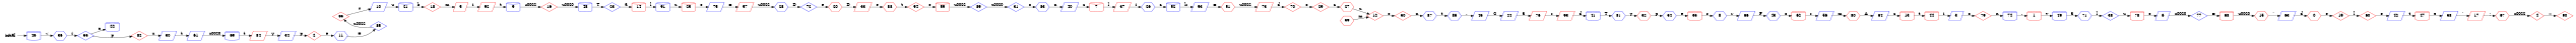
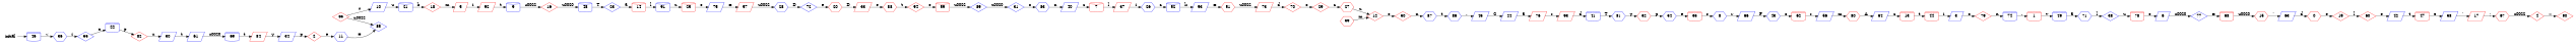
  digraph {
    rankdir=LR
    node [color=blue shape=parallelogram]
    0 [color=red shape=hexagon]
    19 [color=red shape=diamond]
    60 [color=red shape=diamond]
    42
    1 [color=red shape=cylinder]
    49 [shape=cylinder]
    71 [shape=hexagon]
    38 [shape=diamond]
    2 [color=red shape=diamond]
    11 [shape=hexagon]
    85 [shape=diamond]
    65 [color=red shape=diamond]
    79 [color=red shape=diamond]
    3
    74 [shape=cylinder]
    4 [color=red shape=diamond]
    90 [color=red shape=diamond]
    5 [color=red]
    92 [color=red]
    9 [shape=cylinder]
    16 [color=red shape=diamond]
    77 [shape=diamond]
    6
    68 [color=red shape=cylinder]
    15 [color=red shape=hexagon]
    7 [color=red shape=cylinder]
    37 [color=red]
    26 [shape=hexagon]
    52 [shape=cylinder]
    8 [shape=hexagon]
    66
    43 [shape=hexagon]
    62 [color=red shape=cylinder]
    48 [shape=cylinder]
    23 [shape=diamond]
    21 [shape=cylinder]
    10
    18 [color=red shape=diamond]
    12 [color=red shape=diamond]
    50 [color=red shape=diamond]
    87 [shape=hexagon]
    86 [shape=hexagon]
    13 [color=red shape=cylinder]
    44 [color=red shape=cylinder]
    14 [color=red shape=cylinder]
    91 [shape=cylinder]
    25 [color=red shape=cylinder]
    75
    63
    17 [color=red]
    67 [color=red shape=hexagon]
    47 [color=red shape=cylinder]
    20 [color=red shape=hexagon]
    33 [color=red]
    88 [color=red shape=hexagon]
    94 [color=red shape=diamond]
    22 [shape=cylinder]
    82 [color=red shape=diamond]
    30
    61
    76 [color=red]
    24
    93 [color=red]
    41 [shape=cylinder]
    57 [color=red]
    28 [shape=hexagon]
    53
    51 [color=red shape=hexagon]
    27 [color=red shape=hexagon]
    39 [color=red shape=hexagon]
    72 [shape=diamond]
    29 [color=red shape=diamond]
    69 [shape=cylinder]
    84 [color=red]
    31 [shape=diamond]
    83 [shape=hexagon]
    40
    32 [color=red shape=hexagon]
    54 [shape=hexagon]
    35 [color=red shape=cylinder]
    59 [color=red shape=cylinder]
    34
    36 [shape=hexagon]
    55 [shape=diamond]
    78 [color=red shape=cylinder]
    81 [shape=hexagon]
    58
    56
    80 [color=red shape=hexagon]
    45
    46 [shape=cylinder]
    initial [shape=plaintext]
    73 [color=red]
    70 [color=red shape=diamond]
    64
    89 [shape=diamond]
    0 -> 19 [label=e]
    19 -> 60 [label=l]
    60 -> 42 [label=e]
    42 -> 47 [label=t]
    1 -> 49 [label=v]
    49 -> 71 [label=a]
    71 -> 38 [label=l]
    38 -> 78 [label=u]
    2 -> 11 [label=e]
    11 -> 85 [label="="]
-   85 -> 65 [label="\u0022"]
+   65 -> 85 [label="\u0022"]
    65 -> 10 [label=s]
    79 -> 74 [label=n]
    3 -> 79 [label=o]
    74 -> 1 [label="."]
    4 -> 90 [label=">"]
    5 -> 92 [label=i]
    92 -> 9 [label=t]
    9 -> 16 [label="\u0022"]
    16 -> 48 [label="\u0020"]
    77 -> 68 [label="="]
    6 -> 77 [label="\u0020"]
    68 -> 15 [label="\u0020"]
    15 -> 63 [label="'"]
    7 -> 37 [label=l]
    37 -> 26 [label=i]
    26 -> 52 [label=c]
    52 -> 53 [label=k]
    8 -> 66 [label=r]
    66 -> 43 [label=F]
    43 -> 62 [label=o]
    62 -> 56 [label=r]
    48 -> 23 [label=T]
    23 -> 14 [label=a]
    21 -> 18 [label=b]
    10 -> 21 [label=u]
    18 -> 5 [label=m]
    12 -> 50 [label=e]
    50 -> 87 [label=n]
    87 -> 86 [label=t]
    86 -> 45 [label="."]
    13 -> 44 [label=t]
    44 -> 3 [label=i]
    14 -> 91 [label=l]
    91 -> 25 [label=u]
    25 -> 75 [label=e]
    75 -> 57 [label="="]
    63 -> 0 [label=d]
    17 -> 67 [label=";"]
    67 -> 4 [label="\u0022"]
    47 -> 58 [label=e]
    20 -> 33 [label=D]
    33 -> 88 [label=e]
    88 -> 94 [label=t]
    94 -> 59 [label=e]
-   55 -> 82 [label=p]
+   22 -> 82 [label=p]
    82 -> 30 [label=u]
    30 -> 61 [label=t]
    61 -> 69 [label="\u0020"]
    76 -> 93 [label=r]
    24 -> 76 [label=a]
    93 -> 41 [label=d]
    41 -> 81 [label=T]
    57 -> 28 [label="\u0022"]
    28 -> 72 [label=D]
    53 -> 51 [label="="]
    51 -> 73 [label="\u0022"]
    27 -> 12 [label=u]
    39 -> 12 [label=m]
    72 -> 20 [label=e]
    29 -> 27 [label=c]
    69 -> 84 [label=t]
    84 -> 34 [label=y]
    31 -> 83 [label=o]
    83 -> 40 [label=n]
    40 -> 7 [label=c]
    32 -> 54 [label=p]
    54 -> 35 [label=e]
    35 -> 8 [label=s]
    59 -> 89 [label="\u0022"]
    34 -> 2 [label=p]
    36 -> 55 [label=i]
    55 -> 22 [label=n]
    78 -> 6 [label=e]
    81 -> 32 [label=y]
    58 -> 17 [label="'"]
    56 -> 80 [label=m]
    80 -> 64 [label=A]
    45 -> 24 [label=C]
    46 -> 36 [label="<"]
    initial -> 46
    73 -> 70 [label=d]
    70 -> 29 [label=o]
    64 -> 13 [label=c]
    89 -> 31 [label="\u0020"]
  }
